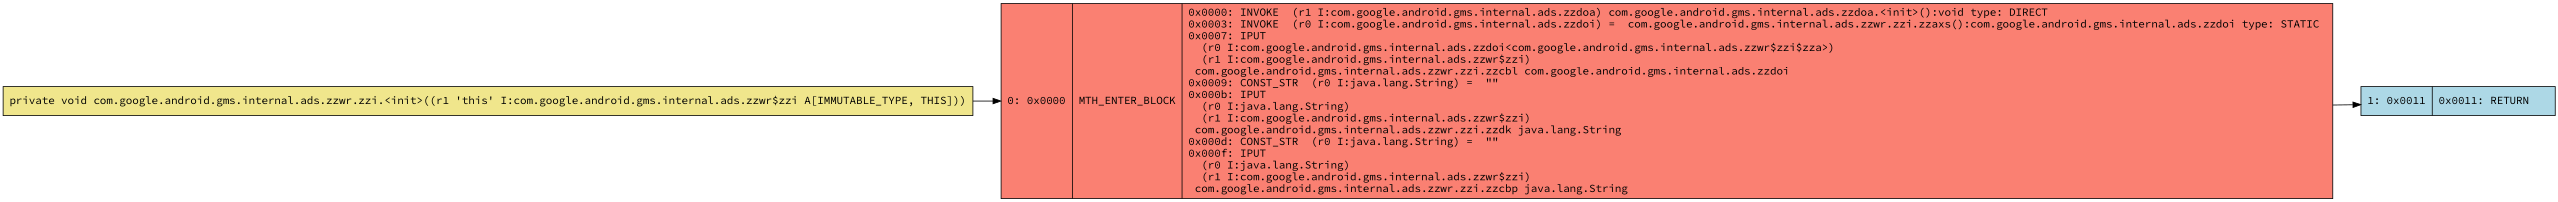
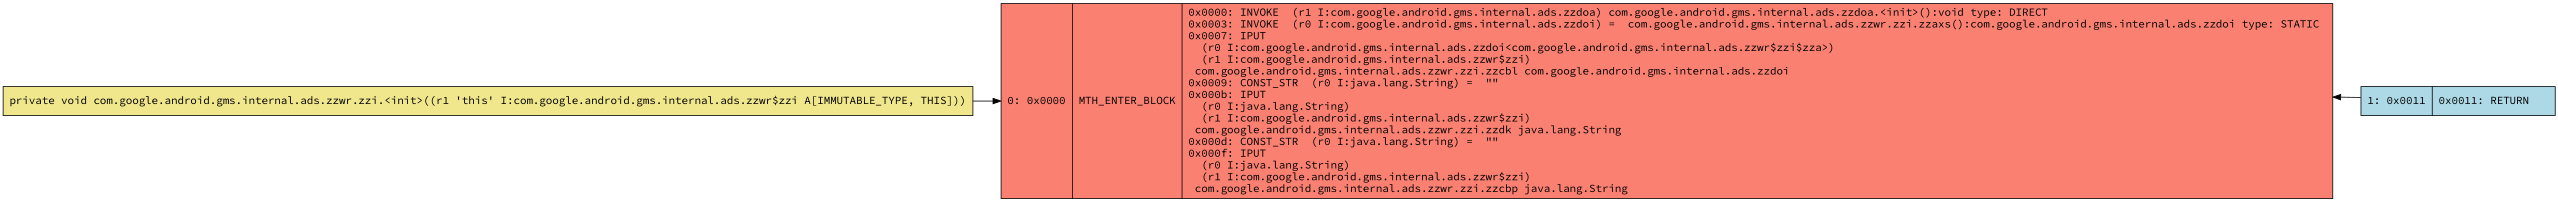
  digraph {
    rankdir=LR
    fontname="Source Code Pro"
    node [shape=record style=filled fontname="Source Code Pro"]
    edge [fontname="Source Code Pro"]
    n1 [label="{0\:\ 0x0000|MTH_ENTER_BLOCK\l|0x0000: INVOKE  (r1 I:com.google.android.gms.internal.ads.zzdoa) com.google.android.gms.internal.ads.zzdoa.\<init\>():void type: DIRECT \l0x0003: INVOKE  (r0 I:com.google.android.gms.internal.ads.zzdoi) =  com.google.android.gms.internal.ads.zzwr.zzi.zzaxs():com.google.android.gms.internal.ads.zzdoi type: STATIC \l0x0007: IPUT  \l  (r0 I:com.google.android.gms.internal.ads.zzdoi\<com.google.android.gms.internal.ads.zzwr$zzi$zza\>)\l  (r1 I:com.google.android.gms.internal.ads.zzwr$zzi)\l com.google.android.gms.internal.ads.zzwr.zzi.zzcbl com.google.android.gms.internal.ads.zzdoi \l0x0009: CONST_STR  (r0 I:java.lang.String) =  \"\" \l0x000b: IPUT  \l  (r0 I:java.lang.String)\l  (r1 I:com.google.android.gms.internal.ads.zzwr$zzi)\l com.google.android.gms.internal.ads.zzwr.zzi.zzdk java.lang.String \l0x000d: CONST_STR  (r0 I:java.lang.String) =  \"\" \l0x000f: IPUT  \l  (r0 I:java.lang.String)\l  (r1 I:com.google.android.gms.internal.ads.zzwr$zzi)\l com.google.android.gms.internal.ads.zzwr.zzi.zzcbp java.lang.String \l}" fillcolor=salmon]
    n2 [label="{1\:\ 0x0011|0x0011: RETURN   \l}" fillcolor=lightblue]
    n3 [label="{private void com.google.android.gms.internal.ads.zzwr.zzi.\<init\>((r1 'this' I:com.google.android.gms.internal.ads.zzwr$zzi A[IMMUTABLE_TYPE, THIS])) }" fillcolor=khaki]
-   n1 -> n2
+   n2 -> n1
    n3 -> n1
  }
